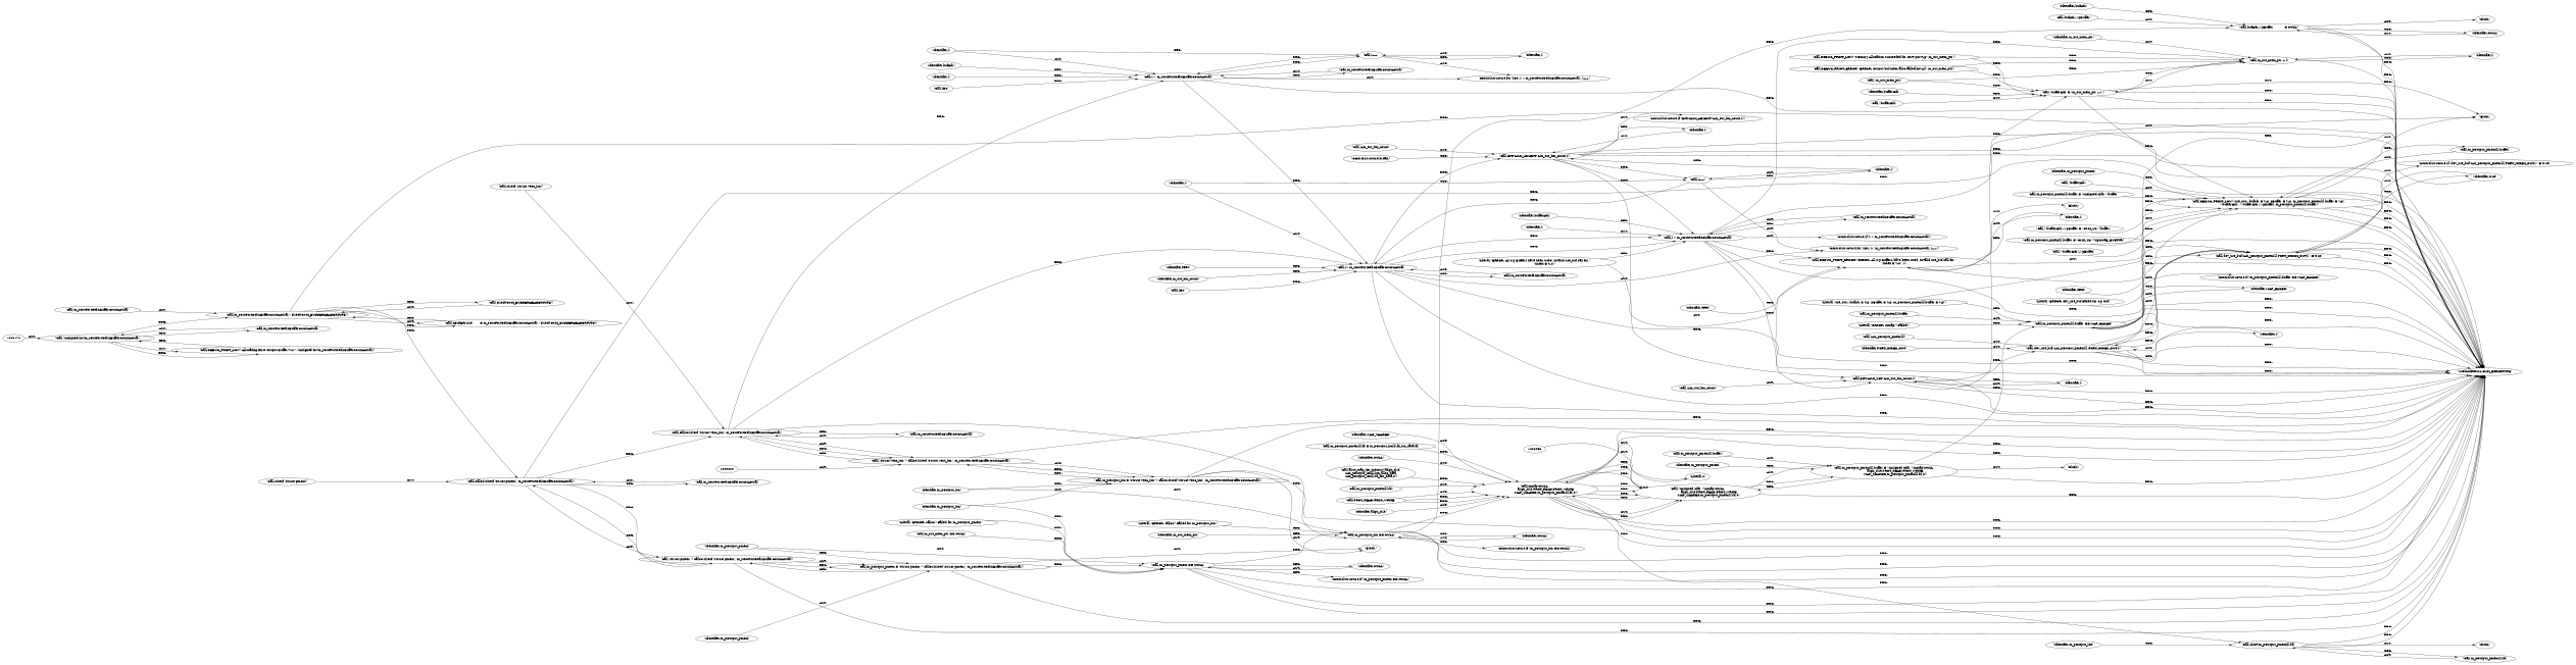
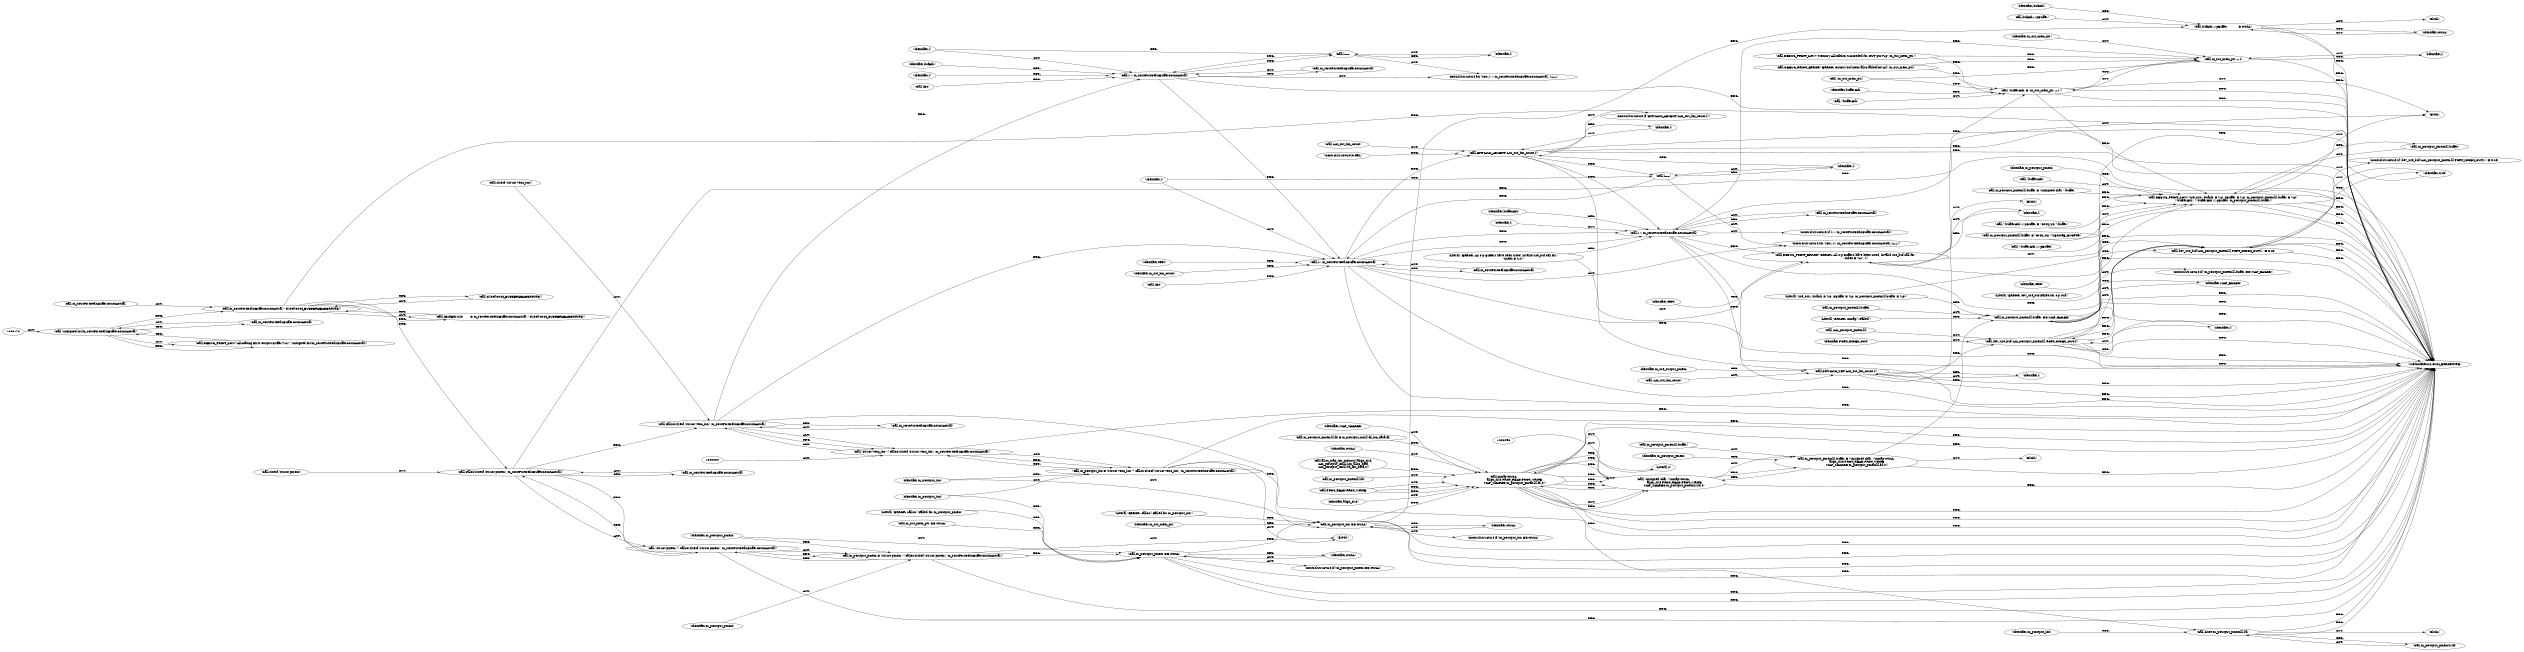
  digraph {
    rankdir=LR
    n1 [label="(Call,calloc(sizeof (struct pmem), m_sOutPortDef.nBufferCountActual))"]
    n2 [label="(Call,(struct pmem *) calloc(sizeof (struct pmem), m_sOutPortDef.nBufferCountActual))"]
    n3 [label="(Call,calloc(sizeof (struct venc_ion), m_sOutPortDef.nBufferCountActual))"]
    n4 [label="(Call,m_sOutPortDef.nBufferCountActual)"]
    n5 [label="(MethodReturn,OMX_ERRORTYPE)"]
    n6 [label="(Call,m_pOutput_pmem = (struct pmem *) calloc(sizeof (struct pmem), m_sOutPortDef.nBufferCountActual))"]
    n7 [label="(Call,(struct venc_ion *) calloc(sizeof (struct venc_ion), m_sOutPortDef.nBufferCountActual))"]
    n8 [label="(Call,i < m_sOutPortDef.nBufferCountActual)"]
    n9 [label="(Call,i< m_sOutPortDef.nBufferCountActual)"]
    n10 [label="(Call,m_sOutPortDef.nBufferCountActual)"]
    n11 [label="(Call,m_sOutPortDef.nBufferCountActual * sizeof(OMX_BUFFERHEADERTYPE))"]
    n12 [label="(Call,sizeof(OMX_BUFFERHEADERTYPE))"]
    n13 [label="(Call,nBufHdrSize        = m_sOutPortDef.nBufferCountActual * sizeof(OMX_BUFFERHEADERTYPE))"]
    n14 [label="(Call,(unsigned int)m_sOutPortDef.nBufferCountActual)"]
    n15 [label="(Call,DEBUG_PRINT_LOW(\"Allocating First Output Buffer(%u)\",(unsigned int)m_sOutPortDef.nBufferCountActual))"]
    n16 [label="(Call,m_sOutPortDef.nBufferCountActual)"]
    n17 [label="(Call,m_pOutput_pmem == NULL)"]
    n18 [label="(Block,)"]
    n19 [label="(Call,m_pOutput_ion == NULL)"]
    n20 [label="(Identifier,NULL)"]
    n21 [label="(ControlStructure,if (m_pOutput_pmem == NULL))"]
    n22 [label="(Call,bufHdr->pBuffer            = NULL)"]
    n23 [label="(Call,mmap(NULL,\n                        align_size,PROT_READ|PROT_WRITE,\n                        MAP_SHARED,m_pOutput_pmem[i].fd,0))"]
    n24 [label="(Identifier,NULL)"]
    n25 [label="(ControlStructure,if (m_pOutput_ion == NULL))"]
    n26 [label="(Block,)"]
    n27 [label="(Identifier,NULL)"]
    n28 [label="(Call,(unsigned char *)mmap(NULL,\n                        align_size,PROT_READ|PROT_WRITE,\n                        MAP_SHARED,m_pOutput_pmem[i].fd,0))"]
    n29 [label="(Call,close(m_pOutput_pmem[i].fd))"]
    n30 [label="(Literal,0)"]
    n31 [label="(Call,m_pOutput_pmem[i].buffer = (unsigned char *)mmap(NULL,\n                        align_size,PROT_READ|PROT_WRITE,\n                        MAP_SHARED,m_pOutput_pmem[i].fd,0))"]
    n32 [label="(Call,m_pOutput_pmem[i].fd)"]
    n33 [label="(Block,)"]
    n34 [label="(Call,m_pOutput_pmem[i].buffer == MAP_FAILED)"]
    n35 [label="(Block,)"]
    n36 [label="(Call,DEBUG_PRINT_LOW(\"use_out:: bufhdr = %p, pBuffer = %p, m_pOutput_pmem[i].buffer = %p\",\n (*bufferHdr), (*bufferHdr)->pBuffer, m_pOutput_pmem[i].buffer))"]
    n37 [label="(Identifier,MAP_FAILED)"]
    n38 [label="(ControlStructure,if (m_pOutput_pmem[i].buffer == MAP_FAILED))"]
    n39 [label="(Block,)"]
    n40 [label="(Call,m_pOutput_pmem[i].buffer)"]
    n41 [label="(Call,m_pOutput_ion = (struct venc_ion *) calloc(sizeof (struct venc_ion), m_sOutPortDef.nBufferCountActual))"]
    n42 [label="(Call,i++)"]
    n43 [label="(Call,m_sOutPortDef.nBufferCountActual)"]
    n44 [label="(ControlStructure,for (i=0; i < m_sOutPortDef.nBufferCountActual ; i++))"]
    n45 [label="(Call,BITMASK_ABSENT(&m_out_bm_count,i))"]
    n46 [label="(Call,i < m_sOutPortDef.nBufferCountActual)"]
    n47 [label="(ControlStructure,for (i=0; i< m_sOutPortDef.nBufferCountActual; i++))"]
    n48 [label="(Call,m_sOutPortDef.nBufferCountActual)"]
    n49 [label="(Identifier,i)"]
    n50 [label="(Call,i++)"]
    n51 [label="(Call,BITMASK_SET(&m_out_bm_count,i))"]
    n52 [label="(ControlStructure,if (BITMASK_ABSENT(&m_out_bm_count,i)))"]
    n53 [label="(Identifier,i)"]
    n54 [label="(Call,*bufferHdr = (m_out_mem_ptr + i ))"]
    n55 [label="(Call,m_out_mem_ptr + i)"]
    n56 [label="(Call,DEBUG_PRINT_ERROR(\"ERROR: All o/p Buffers have been Used, invalid use_buf call for \"\n                     \"index = %u\", i))"]
    n57 [label="(Call,m_sOutPortDef.nBufferCountActual)"]
    n58 [label="(ControlStructure,if (i < m_sOutPortDef.nBufferCountActual))"]
    n59 [label="(Identifier,i)"]
    n60 [label="(Call,dev_use_buf(&m_pOutput_pmem[i],PORT_INDEX_OUT,i))"]
    n61 [label="(Identifier,i)"]
    n62 [label="(Identifier,i)"]
    n63 [label="(Block,)"]
    n64 [label="(Identifier,i)"]
    n65 [label="(Call,dev_use_buf(&m_pOutput_pmem[i],PORT_INDEX_OUT,i) != true)"]
    n66 [label="(Identifier,i)"]
    n67 [label="(Identifier,true)"]
    n68 [label="(ControlStructure,if (dev_use_buf(&m_pOutput_pmem[i],PORT_INDEX_OUT,i) != true))"]
    n69 [label="(Call,m_pOutput_pmem[i].buffer)"]
    n70 [label="(Identifier,bufHdr)"]
    n71 [label="(Literal,\"ERROR: All o/p Buffers have been Used, invalid use_buf call for \"\n                     \"index = %u\")"]
    n72 [label="(Identifier,i)"]
    n73 [label="(Identifier,i)"]
    n74 [label="(Call,!m_out_mem_ptr)"]
    n75 [label="(Identifier,m_pOutput_pmem)"]
    n76 [label="(Call,DEBUG_PRINT_ERROR(\"ERROR: Output buf mem alloc failed[0x%p]\",m_out_mem_ptr))"]
    n77 [label="(Call,*bufferHdr)"]
    n78 [label="(Identifier,bufferHdr)"]
    n79 [label="(Identifier,m_pOutput_pmem)"]
    n80 [label="(Call,DEBUG_PRINT_LOW(\"Memory Allocation Succeeded for OUT port%p\",m_out_mem_ptr))"]
    n81 [label="(Identifier,m_pOutput_pmem)"]
    n82 [label="(Call,m_out_mem_ptr == NULL)"]
    n83 [label="(Call,m_pOutput_pmem[i].fd)"]
    n84 [label="(Literal,\"ERROR: mmap() Failed\")"]
    n85 [label="(Identifier,bufHdr)"]
    n86 [label="(Identifier,eRet)"]
    n87 [label="(Identifier,i)"]
    n88 [label="(Identifier,i)"]
    n89 [label="(Call,&m_out_bm_count)"]
    n90 [label="(Identifier,m_pOutput_ion)"]
    n91 [label="(Call,PROT_READ|PROT_WRITE)"]
    n92 [label="(Call,m_pOutput_pmem[i].buffer = (unsigned char *)buffer)"]
    n93 [label="(Identifier,align_size)"]
    n94 [label="(Call,(*bufferHdr)->pBuffer)"]
    n95 [label="(Literal,\"ERROR: calloc() Failed for m_pOutput_ion\")"]
    n96 [label="(Identifier,m_out_mem_ptr)"]
    n97 [label="(Call,(*bufferHdr)->pBuffer = (OMX_U8 *)buffer)"]
    n98 [label="(Identifier,m_pOutput_pmem)"]
    n99 [label="(Call,m_pOutput_pmem[i].buffer = (OMX_U8 *)SECURE_BUFPTR)"]
    n100 [label="(Literal,\"ERROR: dev_use_buf Failed for o/p buf\")"]
    n101 [label="(Literal,\"use_out:: bufhdr = %p, pBuffer = %p, m_pOutput_pmem[i].buffer = %p\")"]
    n102 [label="(Call,&m_out_bm_count)"]
    n103 [label="(Call,m_sOutPortDef.nBufferCountActual)"]
    n104 [label="(Identifier,eRet)"]
    n105 [label="(Call,i=0)"]
    n106 [label="(Call,*bufferHdr)"]
    n107 [label="(Identifier,MAP_SHARED)"]
    n108 [label="(Identifier,bufferHdr)"]
    n109 [label="(Identifier,eRet)"]
    n110 [label="(Call,sizeof (struct pmem))"]
    n111 [label="(Identifier,m_out_mem_ptr)"]
    n112 [label="(Literal,\"ERROR: calloc() Failed for m_pOutput_pmem\")"]
    n113 [label="(Identifier,PORT_INDEX_OUT)"]
    n114 [label="(Call,m_pOutput_pmem[i].fd = m_pOutput_ion[i].fd_ion_data.fd)"]
    n115 [label="(ControlStructure,break;)"]
+   n116 [label="(Identifier,m_use_output_pmem)"]
    n117 [label="(Call,sizeof (struct venc_ion))"]
    n118 [label="(Call,m_pOutput_pmem[i].buffer)"]
    n119 [label="(Identifier,NULL)"]
    n120 [label="(Identifier,m_pOutput_ion)"]
    n121 [label="(Identifier,m_out_bm_count)"]
    n122 [label="(Identifier,m_pOutput_ion)"]
    n123 [label="(Call,alloc_map_ion_memory(align_size,\n &m_pOutput_ion[i].ion_alloc_data,\n &m_pOutput_ion[i].fd_ion_data,0))"]
    n124 [label="(Call,i=0)"]
    n125 [label="(Call,bufHdr->pBuffer)"]
    n126 [label="(Call,&m_pOutput_pmem[i])"]
    1000170
    1000496
    1000220
    n1 -> n2 [label="AST: "]
    n1 -> n2 [label="DDG: "]
    n1 -> n3 [label="DDG: "]
    n1 -> n4 [label="CFG: "]
    n1 -> n5 [label="DDG: "]
    n2 -> n1 [label="CFG: "]
    n2 -> n5 [label="DDG: "]
    n2 -> n6 [label="AST: "]
    n2 -> n6 [label="DDG: "]
    n3 -> n5 [label="DDG: "]
    n3 -> n7 [label="AST: "]
    n3 -> n7 [label="DDG: "]
    n3 -> n8 [label="DDG: "]
    n3 -> n9 [label="DDG: "]
    n3 -> n10 [label="CFG: "]
    n4 -> n1 [label="AST: "]
    n6 -> n2 [label="CFG: "]
    n6 -> n5 [label="DDG: "]
    n6 -> n17 [label="DDG: "]
    n6 -> n18 [label="AST: "]
    n7 -> n3 [label="CFG: "]
    n7 -> n5 [label="DDG: "]
    n7 -> n41 [label="AST: "]
    n7 -> n41 [label="DDG: "]
    n8 -> n5 [label="DDG: "]
    n8 -> n9 [label="DDG: "]
    n8 -> n42 [label="DDG: "]
    n8 -> n43 [label="CFG: "]
    n8 -> n44 [label="AST: "]
    n9 -> n5 [label="DDG: "]
    n9 -> n5 [label="DDG: "]
    n9 -> n5 [label="DDG: "]
    n9 -> n45 [label="DDG: "]
    n9 -> n46 [label="DDG: "]
    n9 -> n46 [label="DDG: "]
    n9 -> n47 [label="AST: "]
    n9 -> n48 [label="CFG: "]
    n10 -> n3 [label="AST: "]
    n11 -> n1 [label="DDG: "]
    n11 -> n5 [label="DDG: "]
    n11 -> n12 [label="CFG: "]
    n11 -> n13 [label="AST: "]
    n11 -> n13 [label="DDG: "]
    n12 -> n11 [label="AST: "]
    n13 -> n11 [label="CFG: "]
    n14 -> n11 [label="DDG: "]
    n14 -> n15 [label="AST: "]
    n14 -> n15 [label="DDG: "]
    n14 -> n16 [label="CFG: "]
    n15 -> n14 [label="CFG: "]
    n16 -> n14 [label="AST: "]
    n17 -> n5 [label="DDG: "]
    n17 -> n5 [label="DDG: "]
    n17 -> n5 [label="DDG: "]
    n17 -> n19 [label="DDG: "]
    n17 -> n20 [label="CFG: "]
-   n17 -> n21 [label="CFG: "]
+   n17 -> n21 [label="AST: "]
    n19 -> n5 [label="DDG: "]
    n19 -> n5 [label="DDG: "]
    n19 -> n5 [label="DDG: "]
    n19 -> n22 [label="DDG: "]
    n19 -> n23 [label="DDG: "]
    n19 -> n24 [label="CFG: "]
-   n19 -> n25 [label="CFG: "]
+   n19 -> n25 [label="AST: "]
    n20 -> n17 [label="AST: "]
    n22 -> n5 [label="DDG: "]
    n22 -> n5 [label="DDG: "]
    n22 -> n26 [label="AST: "]
    n22 -> n27 [label="CFG: "]
    n23 -> n5 [label="DDG: "]
    n23 -> n5 [label="DDG: "]
    n23 -> n5 [label="DDG: "]
    n23 -> n5 [label="DDG: "]
    n23 -> n5 [label="DDG: "]
    n23 -> n28 [label="AST: "]
    n23 -> n28 [label="DDG: "]
    n23 -> n28 [label="DDG: "]
    n23 -> n28 [label="DDG: "]
    n23 -> n28 [label="DDG: "]
    n23 -> n28 [label="DDG: "]
    n23 -> n28 [label="DDG: "]
    n23 -> n29 [label="DDG: "]
    n23 -> n30 [label="CFG: "]
    n24 -> n19 [label="AST: "]
    n27 -> n22 [label="AST: "]
    n28 -> n5 [label="DDG: "]
    n28 -> n23 [label="CFG: "]
    n28 -> n31 [label="AST: "]
    n28 -> n31 [label="DDG: "]
    n29 -> n5 [label="DDG: "]
    n29 -> n5 [label="DDG: "]
    n29 -> n32 [label="CFG: "]
    n29 -> n33 [label="AST: "]
    n30 -> n23 [label="AST: "]
    n31 -> n5 [label="DDG: "]
    n31 -> n28 [label="CFG: "]
    n31 -> n34 [label="DDG: "]
    n31 -> n35 [label="AST: "]
    n32 -> n29 [label="AST: "]
    n34 -> n5 [label="DDG: "]
    n34 -> n5 [label="DDG: "]
    n34 -> n5 [label="DDG: "]
    n34 -> n36 [label="DDG: "]
    n34 -> n37 [label="CFG: "]
    n34 -> n38 [label="AST: "]
    n36 -> n5 [label="DDG: "]
    n36 -> n5 [label="DDG: "]
    n36 -> n5 [label="DDG: "]
    n36 -> n5 [label="DDG: "]
    n36 -> n39 [label="AST: "]
    n36 -> n40 [label="CFG: "]
    n37 -> n34 [label="AST: "]
    n40 -> n36 [label="AST: "]
    n41 -> n5 [label="DDG: "]
    n41 -> n7 [label="CFG: "]
    n41 -> n18 [label="AST: "]
    n41 -> n19 [label="DDG: "]
    n42 -> n8 [label="DDG: "]
    n42 -> n44 [label="AST: "]
    n42 -> n49 [label="CFG: "]
    n43 -> n8 [label="AST: "]
    n45 -> n5 [label="DDG: "]
    n45 -> n5 [label="DDG: "]
    n45 -> n5 [label="DDG: "]
    n45 -> n46 [label="DDG: "]
    n45 -> n50 [label="DDG: "]
    n45 -> n51 [label="DDG: "]
    n45 -> n52 [label="AST: "]
    n45 -> n53 [label="CFG: "]
    n46 -> n5 [label="DDG: "]
    n46 -> n5 [label="DDG: "]
    n46 -> n51 [label="DDG: "]
    n46 -> n54 [label="DDG: "]
    n46 -> n55 [label="DDG: "]
    n46 -> n56 [label="DDG: "]
    n46 -> n57 [label="CFG: "]
    n46 -> n58 [label="AST: "]
    n48 -> n9 [label="AST: "]
    n49 -> n42 [label="AST: "]
    n50 -> n9 [label="DDG: "]
    n50 -> n47 [label="AST: "]
    n50 -> n59 [label="CFG: "]
    n51 -> n5 [label="DDG: "]
    n51 -> n5 [label="DDG: "]
    n51 -> n5 [label="DDG: "]
    n51 -> n39 [label="AST: "]
    n51 -> n60 [label="DDG: "]
    n51 -> n61 [label="CFG: "]
    n53 -> n45 [label="AST: "]
    n54 -> n5 [label="DDG: "]
    n54 -> n5 [label="DDG: "]
    n54 -> n36 [label="DDG: "]
    n54 -> n39 [label="AST: "]
    n54 -> n55 [label="CFG: "]
    n55 -> n5 [label="DDG: "]
    n55 -> n54 [label="AST: "]
    n55 -> n62 [label="CFG: "]
    n56 -> n5 [label="DDG: "]
    n56 -> n5 [label="DDG: "]
    n56 -> n63 [label="AST: "]
    n56 -> n64 [label="CFG: "]
    n57 -> n46 [label="AST: "]
    n59 -> n45 [label="CFG: "]
    n59 -> n50 [label="AST: "]
    n60 -> n5 [label="DDG: "]
    n60 -> n5 [label="DDG: "]
    n60 -> n5 [label="DDG: "]
    n60 -> n65 [label="AST: "]
    n60 -> n65 [label="DDG: "]
    n60 -> n65 [label="DDG: "]
    n60 -> n65 [label="DDG: "]
    n60 -> n66 [label="CFG: "]
    n61 -> n51 [label="AST: "]
    n62 -> n55 [label="AST: "]
    n64 -> n56 [label="AST: "]
    n65 -> n5 [label="DDG: "]
    n65 -> n5 [label="DDG: "]
    n65 -> n5 [label="DDG: "]
    n65 -> n67 [label="CFG: "]
    n65 -> n68 [label="AST: "]
    n66 -> n60 [label="AST: "]
    n67 -> n60 [label="CFG: "]
    n67 -> n65 [label="AST: "]
    n69 -> n34 [label="AST: "]
    n70 -> n22 [label="CFG: "]
    n71 -> n46 [label="CFG: "]
    n71 -> n56 [label="AST: "]
    n72 -> n46 [label="AST: "]
    n73 -> n9 [label="AST: "]
    n73 -> n50 [label="CFG: "]
    n74 -> n54 [label="DDG: "]
    n74 -> n55 [label="DDG: "]
    n75 -> n36 [label="CFG: "]
    n76 -> n54 [label="DDG: "]
    n76 -> n55 [label="DDG: "]
    n77 -> n36 [label="AST: "]
    n78 -> n46 [label="CFG: "]
    n79 -> n6 [label="AST: "]
    n80 -> n54 [label="DDG: "]
    n80 -> n55 [label="DDG: "]
    n81 -> n6 [label="CFG: "]
    n81 -> n17 [label="AST: "]
    n82 -> n17 [label="DDG: "]
    n83 -> n23 [label="AST: "]
    n84 -> n34 [label="CFG: "]
    n85 -> n8 [label="CFG: "]
    n86 -> n65 [label="CFG: "]
    n87 -> n8 [label="AST: "]
    n87 -> n42 [label="CFG: "]
    n88 -> n8 [label="CFG: "]
    n89 -> n45 [label="AST: "]
    n90 -> n19 [label="AST: "]
    n90 -> n41 [label="CFG: "]
    n91 -> n23 [label="AST: "]
    n91 -> n23 [label="DDG: "]
    n91 -> n23 [label="DDG: "]
    n92 -> n36 [label="DDG: "]
    n93 -> n23 [label="AST: "]
    n94 -> n36 [label="AST: "]
    n95 -> n19 [label="CFG: "]
    n96 -> n19 [label="CFG: "]
    n97 -> n36 [label="DDG: "]
    n98 -> n31 [label="CFG: "]
    n99 -> n36 [label="DDG: "]
    n100 -> n65 [label="CFG: "]
    n101 -> n34 [label="CFG: "]
    n101 -> n36 [label="AST: "]
    n102 -> n51 [label="AST: "]
    n103 -> n11 [label="AST: "]
    n104 -> n56 [label="CFG: "]
    n105 -> n8 [label="DDG: "]
    n106 -> n54 [label="AST: "]
    n107 -> n23 [label="AST: "]
    n108 -> n54 [label="CFG: "]
    n109 -> n9 [label="CFG: "]
    n110 -> n1 [label="AST: "]
    n111 -> n55 [label="AST: "]
    n112 -> n17 [label="CFG: "]
    n113 -> n60 [label="AST: "]
    n114 -> n23 [label="DDG: "]
-   n115 -> n45 [label="CFG: "]
+   n115 -> n45 [label="DDG: "]
+   n116 -> n51 [label="CFG: "]
    n117 -> n3 [label="AST: "]
    n118 -> n31 [label="AST: "]
    n119 -> n23 [label="AST: "]
    n120 -> n29 [label="CFG: "]
    n121 -> n9 [label="CFG: "]
    n122 -> n17 [label="CFG: "]
    n122 -> n41 [label="AST: "]
    n123 -> n23 [label="DDG: "]
    n124 -> n9 [label="DDG: "]
    n125 -> n22 [label="AST: "]
    n126 -> n60 [label="AST: "]
    1000170 -> n14 [label="AST: "]
    1000496 -> n28 [label="AST: "]
    1000220 -> n7 [label="AST: "]
  }
